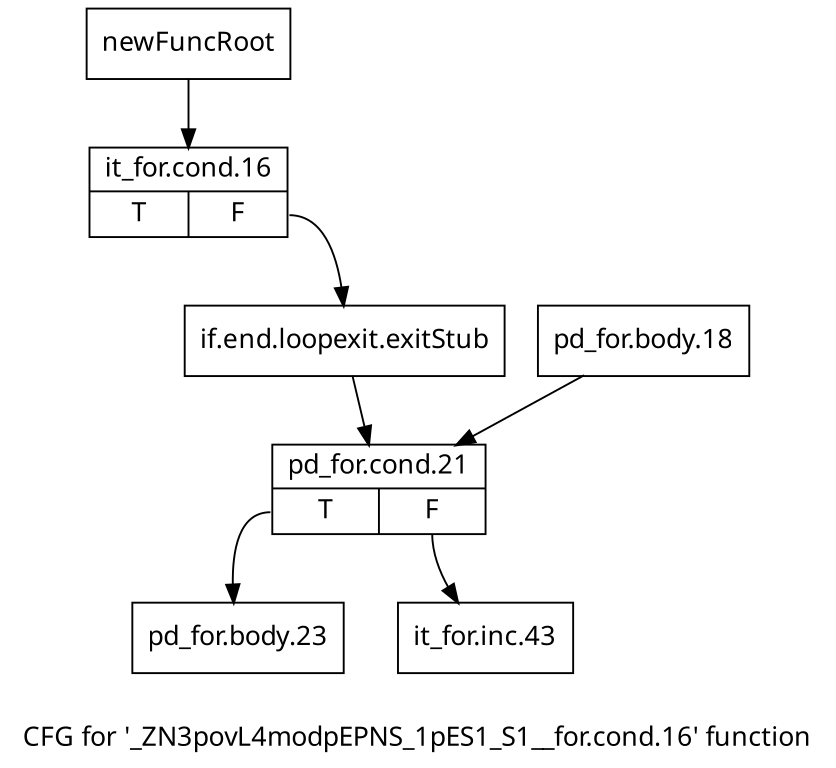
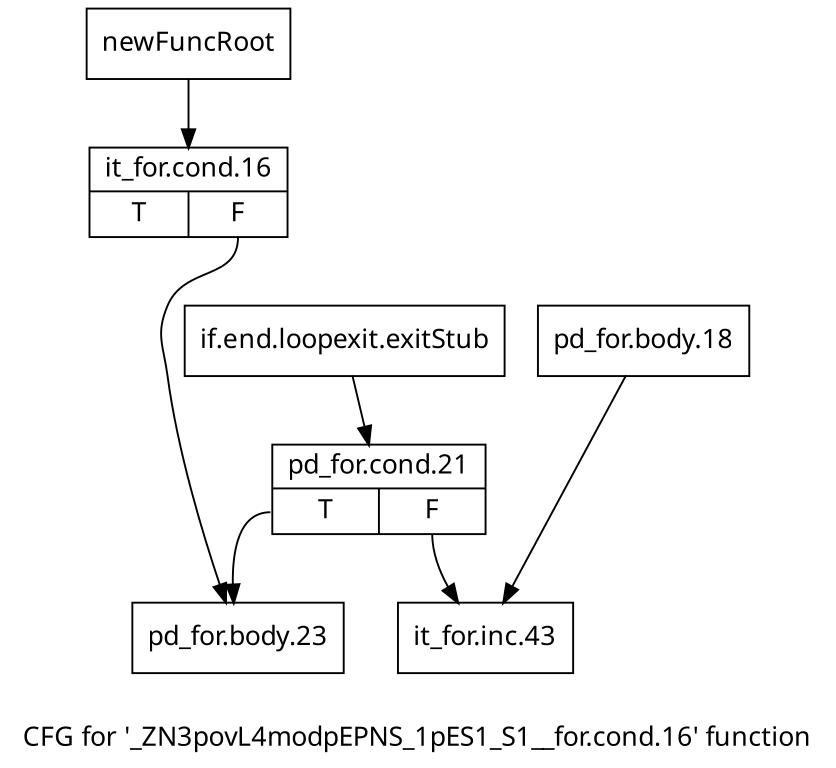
  digraph {
    fontname="Noto Sans"
    label="CFG for '_ZN3povL4modpEPNS_1pES1_S1__for.cond.16' function"
    node [fontname="Noto Sans" shape=record]
    edge [fontname="Noto Sans"]
    n1 [label="{newFuncRoot}"]
    n2 [label="{it_for.cond.16|{<s0>T|<s1>F}}"]
    n3 [label="{if.end.loopexit.exitStub}"]
    n4 [label="{pd_for.cond.21|{<s0>T|<s1>F}}"]
    n5 [label="{pd_for.body.18}"]
    n6 [label="{pd_for.body.23}"]
    n7 [label="{it_for.inc.43}"]
    n1 -> n2
-   n2 -> n3 [tailport=s1]
+   n2 -> n6 [tailport=s1]
    n3 -> n4
    n4 -> n6 [tailport=s0]
    n4 -> n7 [tailport=s1]
-   n5 -> n4
+   n5 -> n7
  }
